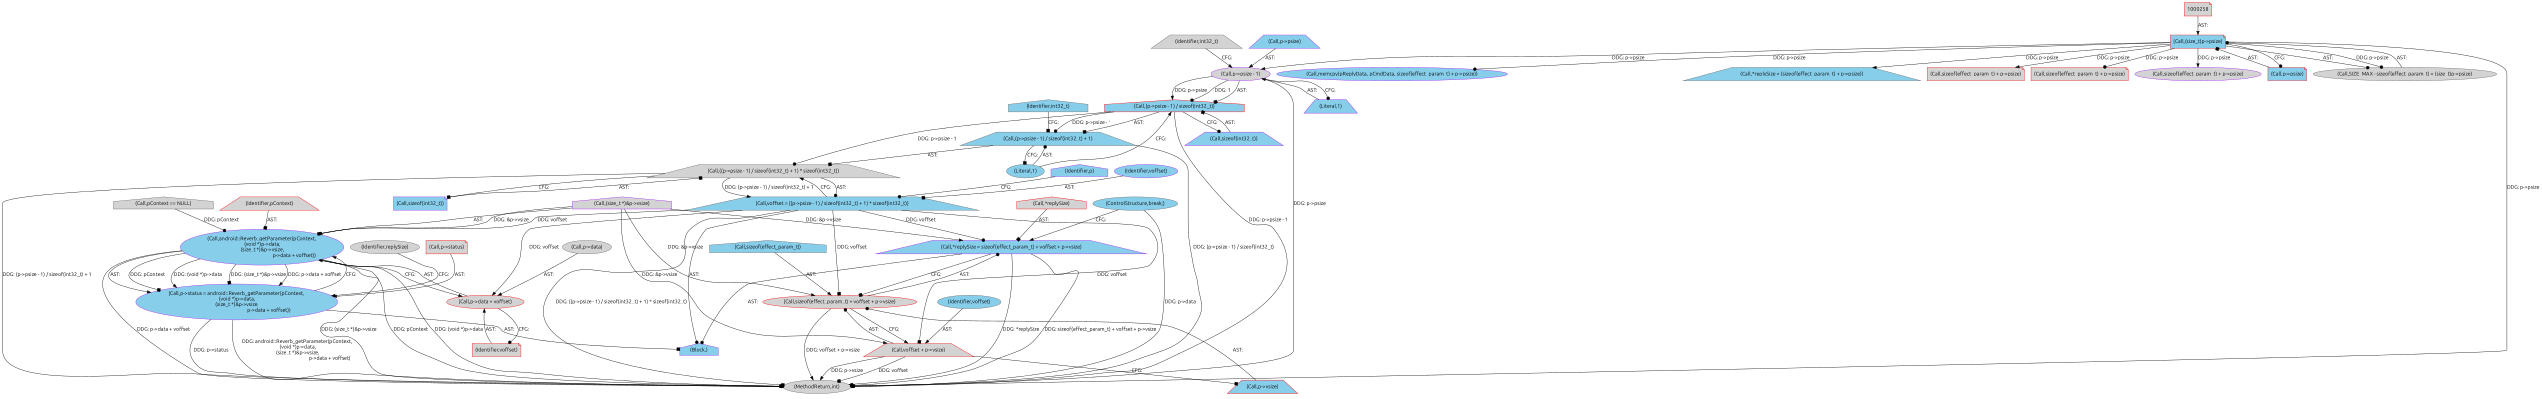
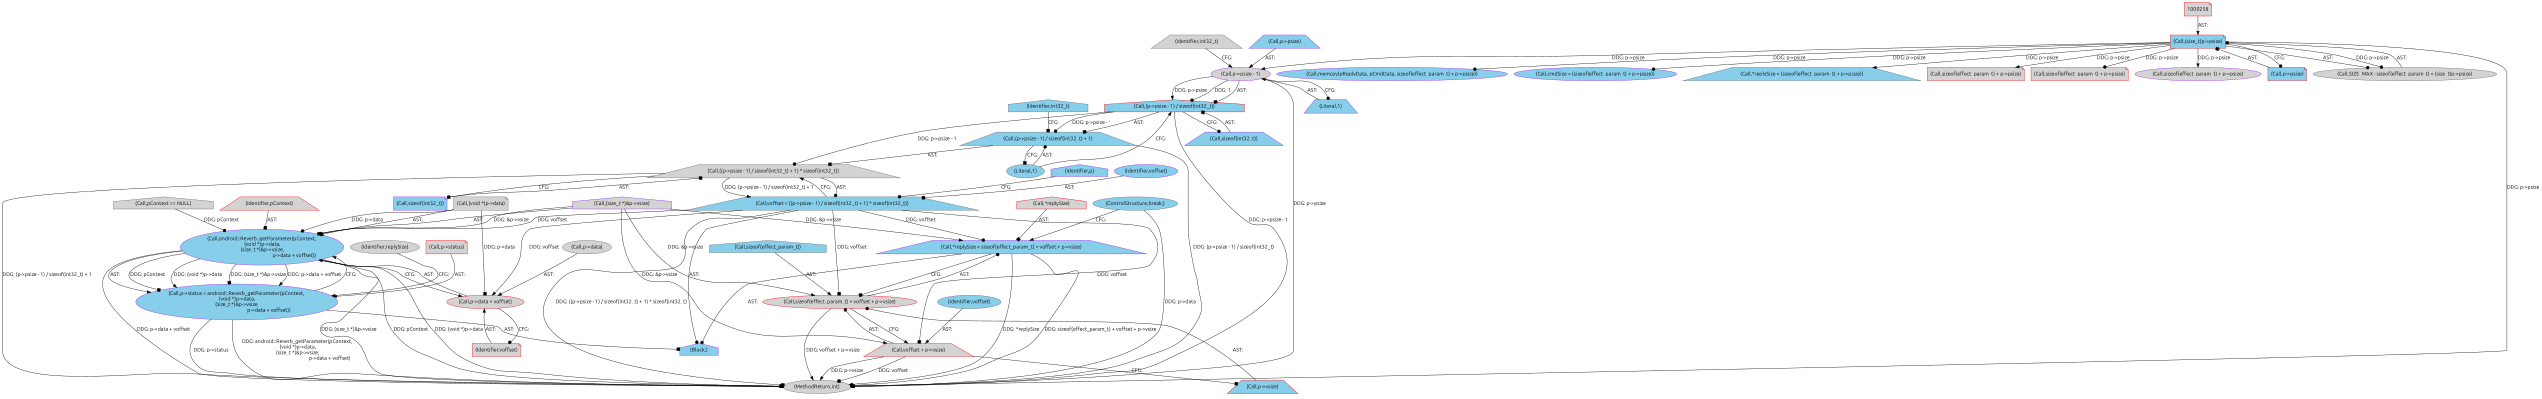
  digraph {
    fontname=Ubuntu
    node [color=gray40 fillcolor=skyblue fontname=Ubuntu shape=ellipse style=filled]
    edge [arrowhead=normal fontname=Ubuntu]
    n1 [color=purple fillcolor=lightgrey label="(Call,p->psize - 1)"]
    n2 [color=red label="(Call,(p->psize - 1) / sizeof(int32_t))" shape=house]
    n3 [fillcolor=lightgrey label="(MethodReturn,int)"]
    n4 [color=purple label="(Literal,1)" shape=trapezium]
    n5 [fillcolor=lightgrey label="(Call,((p->psize - 1) / sizeof(int32_t) + 1) * sizeof(int32_t))" shape=trapezium]
    n6 [label="(Call,(p->psize - 1) / sizeof(int32_t) + 1)" shape=trapezium]
    n7 [color=purple label="(Call,sizeof(int32_t))" shape=trapezium]
    n8 [color=red label="(Call,(size_t)p->psize)" shape=note]
    n9 [color=purple label="(Call,memcpy(pReplyData, pCmdData, sizeof(effect_param_t) + p->psize))"]
+   n10 [color=purple label="(Call,cmdSize < (sizeof(effect_param_t) + p->psize))"]
    n11 [label="(Call,*replySize < (sizeof(effect_param_t) + p->psize))" shape=trapezium]
    n12 [color=red fillcolor=lightgrey label="(Call,sizeof(effect_param_t) + p->psize)" shape=note]
    n13 [color=red fillcolor=lightgrey label="(Call,sizeof(effect_param_t) + p->psize)" shape=note]
    n14 [color=purple fillcolor=lightgrey label="(Call,sizeof(effect_param_t) + p->psize)"]
    n15 [color=red label="(Call,p->psize)" shape=note]
    n16 [fillcolor=lightgrey label="(Call,SIZE_MAX - sizeof(effect_param_t) < (size_t)p->psize)"]
    n17 [label="(Call,voffset = ((p->psize - 1) / sizeof(int32_t) + 1) * sizeof(int32_t))" shape=trapezium]
    n18 [color=purple label="(Call,sizeof(int32_t))" shape=note]
    n19 [label="(Literal,1)"]
    n20 [color=purple label="(Call,android::Reverb_getParameter(pContext,\n (void *)p->data,\n (size_t *)&p->vsize,\n                                                          p->data + voffset))"]
    n21 [color=red fillcolor=lightgrey label="(Call,p->data + voffset)"]
    n22 [color=purple label="(Call,*replySize = sizeof(effect_param_t) + voffset + p->vsize)" shape=trapezium]
    n23 [color=red fillcolor=lightgrey label="(Call,sizeof(effect_param_t) + voffset + p->vsize)"]
    n24 [color=red fillcolor=lightgrey label="(Call,voffset + p->vsize)" shape=trapezium]
    n25 [color=purple label="(Block,)" shape=house]
    n26 [color=purple label="(Call,p->status = android::Reverb_getParameter(pContext,\n (void *)p->data,\n (size_t *)&p->vsize,\n                                                          p->data + voffset))"]
    n27 [color=red fillcolor=lightgrey label="(Identifier,voffset)" shape=note]
    n28 [color=red label="(Call,p->vsize)" shape=trapezium]
    n29 [label="(ControlStructure,break;)"]
    n30 [label="(Identifier,int32_t)" shape=house]
    n31 [color=purple fillcolor=lightgrey label="(Call,(size_t *)&p->vsize)" shape=house]
    n32 [label="(Identifier,voffset)"]
    n33 [fillcolor=lightgrey label="(Call,pContext == NULL)" shape=house]
    n34 [fillcolor=lightgrey label="(Identifier,replySize)"]
    n35 [label="(Call,sizeof(effect_param_t))" shape=house]
    n36 [color=red fillcolor=lightgrey label="(Call,*replySize)" shape=house]
    n37 [color=red fillcolor=lightgrey label="(Identifier,pContext)" shape=trapezium]
    n38 [fillcolor=lightgrey label="(Call,p->data)"]
    n39 [color=purple label="(Identifier,voffset)"]
    n40 [color=purple label="(Identifier,p)" shape=house]
+   n41 [fillcolor=lightgrey label="(Call,(void *)p->data)" shape=note]
    n42 [fillcolor=lightgrey label="(Identifier,int32_t)" shape=trapezium]
    n43 [color=purple label="(Call,p->psize)" shape=trapezium]
    n44 [color=red fillcolor=lightgrey label="(Call,p->status)" shape=note]
    1000258 [color=red fillcolor=lightgrey shape=note]
    n1 -> n2 [arrowhead=box label="AST: "]
    n1 -> n2 [label="DDG: p->psize"]
    n1 -> n2 [arrowhead=dot label="DDG: 1"]
    n1 -> n3 [label="DDG: p->psize"]
    n1 -> n4 [arrowhead=dot label="CFG: "]
    n2 -> n3 [arrowhead=dot label="DDG: p->psize - 1"]
    n2 -> n5 [arrowhead=dot label="DDG: p->psize - 1"]
    n2 -> n6 [arrowhead=box label="AST: "]
    n2 -> n6 [arrowhead=dot label="DDG: p->psize - 1"]
    n2 -> n7 [arrowhead=dot label="CFG: "]
    n4 -> n1 [label="AST: "]
    n5 -> n3 [arrowhead=dot label="DDG: (p->psize - 1) / sizeof(int32_t) + 1"]
    n5 -> n17 [arrowhead=dot label="AST: "]
    n5 -> n17 [label="DDG: (p->psize - 1) / sizeof(int32_t) + 1"]
    n5 -> n18 [arrowhead=box label="CFG: "]
    n6 -> n3 [arrowhead=dot label="DDG: (p->psize - 1) / sizeof(int32_t)"]
    n6 -> n5 [arrowhead=box label="AST: "]
    n6 -> n19 [arrowhead=box label="CFG: "]
    n7 -> n2 [arrowhead=box label="AST: "]
    n8 -> n1 [label="DDG: p->psize"]
    n8 -> n3 [label="DDG: p->psize"]
    n8 -> n9 [arrowhead=dot label="DDG: p->psize"]
+   n8 -> n10 [arrowhead=dot label="DDG: p->psize"]
    n8 -> n11 [label="DDG: p->psize"]
    n8 -> n12 [label="DDG: p->psize"]
    n8 -> n13 [arrowhead=dot label="DDG: p->psize"]
    n8 -> n14 [label="DDG: p->psize"]
    n8 -> n15 [arrowhead=dot label="CFG: "]
    n8 -> n16 [arrowhead=dot label="AST: "]
    n8 -> n16 [arrowhead=dot label="DDG: p->psize"]
    n15 -> n8 [arrowhead=box label="AST: "]
    n16 -> n8 [arrowhead=dot label="AST: "]
    n17 -> n3 [arrowhead=box label="DDG: ((p->psize - 1) / sizeof(int32_t) + 1) * sizeof(int32_t)"]
    n17 -> n5 [label="CFG: "]
    n17 -> n20 [label="DDG: voffset"]
    n17 -> n21 [label="DDG: voffset"]
    n17 -> n22 [arrowhead=dot label="DDG: voffset"]
    n17 -> n23 [arrowhead=box label="DDG: voffset"]
    n17 -> n24 [arrowhead=box label="DDG: voffset"]
    n17 -> n25 [arrowhead=dot label="AST: "]
    n18 -> n5 [arrowhead=box label="AST: "]
    n19 -> n2 [label="CFG: "]
    n19 -> n6 [arrowhead=dot label="AST: "]
    n20 -> n3 [arrowhead=box label="DDG: (void *)p->data"]
    n20 -> n3 [label="DDG: p->data + voffset"]
    n20 -> n3 [arrowhead=box label="DDG: (size_t *)&p->vsize"]
    n20 -> n3 [label="DDG: pContext"]
    n20 -> n21 [label="CFG: "]
    n20 -> n26 [label="AST: "]
    n20 -> n26 [arrowhead=box label="DDG: pContext"]
    n20 -> n26 [label="DDG: (void *)p->data"]
    n20 -> n26 [arrowhead=box label="DDG: (size_t *)&p->vsize"]
    n20 -> n26 [label="DDG: p->data + voffset"]
    n21 -> n20 [label="AST: "]
    n21 -> n27 [arrowhead=dot label="CFG: "]
    n22 -> n3 [label="DDG: *replySize"]
    n22 -> n3 [arrowhead=box label="DDG: sizeof(effect_param_t) + voffset + p->vsize"]
    n22 -> n23 [arrowhead=box label="CFG: "]
    n22 -> n25 [arrowhead=dot label="AST: "]
    n23 -> n3 [label="DDG: voffset + p->vsize"]
    n23 -> n22 [arrowhead=dot label="AST: "]
    n23 -> n24 [label="CFG: "]
    n24 -> n3 [arrowhead=box label="DDG: voffset"]
    n24 -> n3 [label="DDG: p->vsize"]
    n24 -> n23 [arrowhead=dot label="AST: "]
    n24 -> n28 [arrowhead=box label="CFG: "]
    n26 -> n3 [arrowhead=dot label="DDG: p->status"]
    n26 -> n3 [arrowhead=dot label="DDG: android::Reverb_getParameter(pContext,\n (void *)p->data,\n (size_t *)&p->vsize,\n                                                          p->data + voffset)"]
    n26 -> n20 [label="CFG: "]
    n26 -> n25 [arrowhead=box label="AST: "]
    n27 -> n21 [label="AST: "]
    n28 -> n23 [arrowhead=dot label="AST: "]
    n29 -> n3 [label="DDG: p->data"]
    n29 -> n22 [label="CFG: "]
    n30 -> n6 [arrowhead=box label="CFG: "]
    n31 -> n20 [label="AST: "]
    n31 -> n20 [arrowhead=box label="DDG: &p->vsize"]
    n31 -> n22 [label="DDG: &p->vsize"]
    n31 -> n23 [label="DDG: &p->vsize"]
    n31 -> n24 [label="DDG: &p->vsize"]
    n32 -> n24 [label="AST: "]
    n33 -> n20 [arrowhead=dot label="DDG: pContext"]
    n34 -> n26 [label="CFG: "]
    n35 -> n23 [label="AST: "]
    n36 -> n22 [arrowhead=box label="AST: "]
    n37 -> n20 [arrowhead=box label="AST: "]
    n38 -> n21 [label="AST: "]
    n39 -> n17 [arrowhead=box label="AST: "]
    n40 -> n17 [arrowhead=dot label="CFG: "]
+   n41 -> n20 [arrowhead=box label="AST: "]
+   n41 -> n20 [arrowhead=dot label="DDG: p->data"]
+   n41 -> n21 [arrowhead=box label="DDG: p->data"]
    n42 -> n1 [label="CFG: "]
    n43 -> n1 [label="AST: "]
    n44 -> n26 [label="AST: "]
    1000258 -> n8 [label="AST: "]
  }
